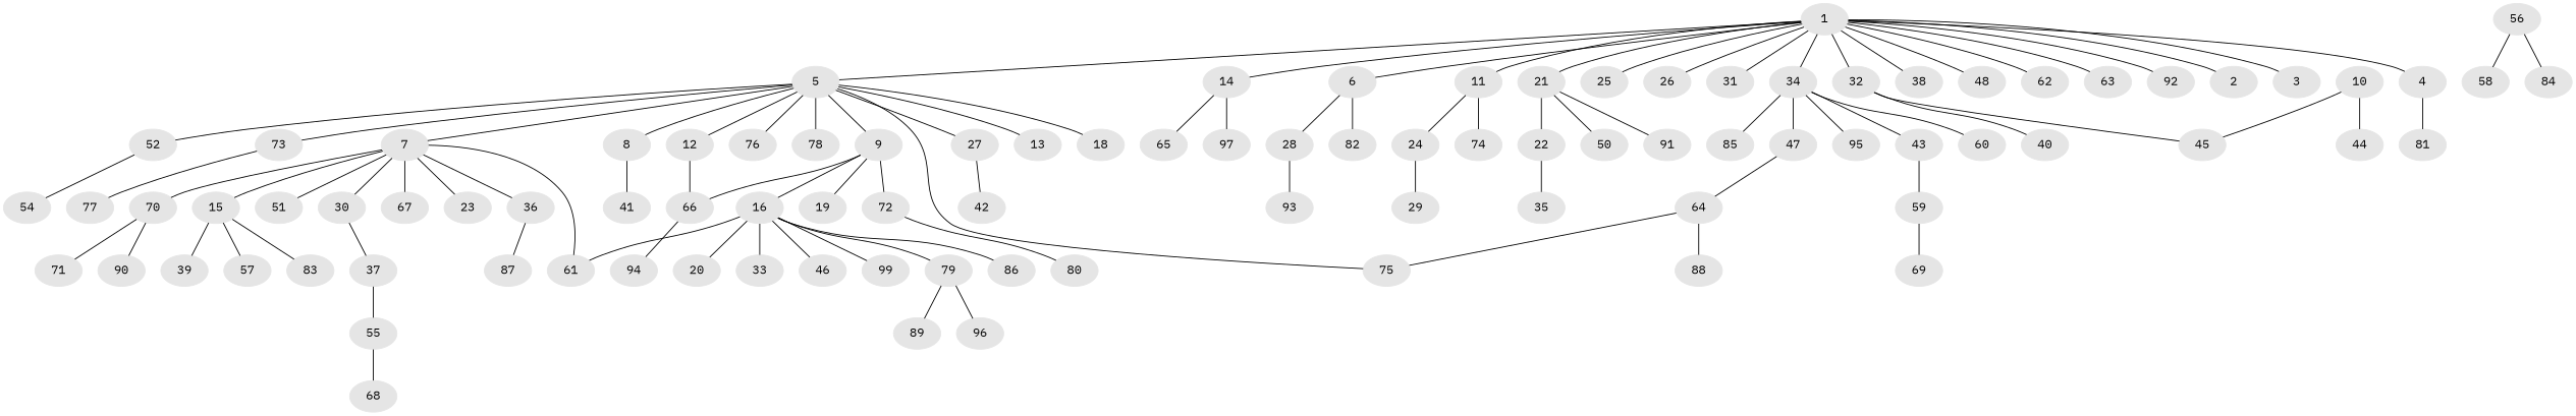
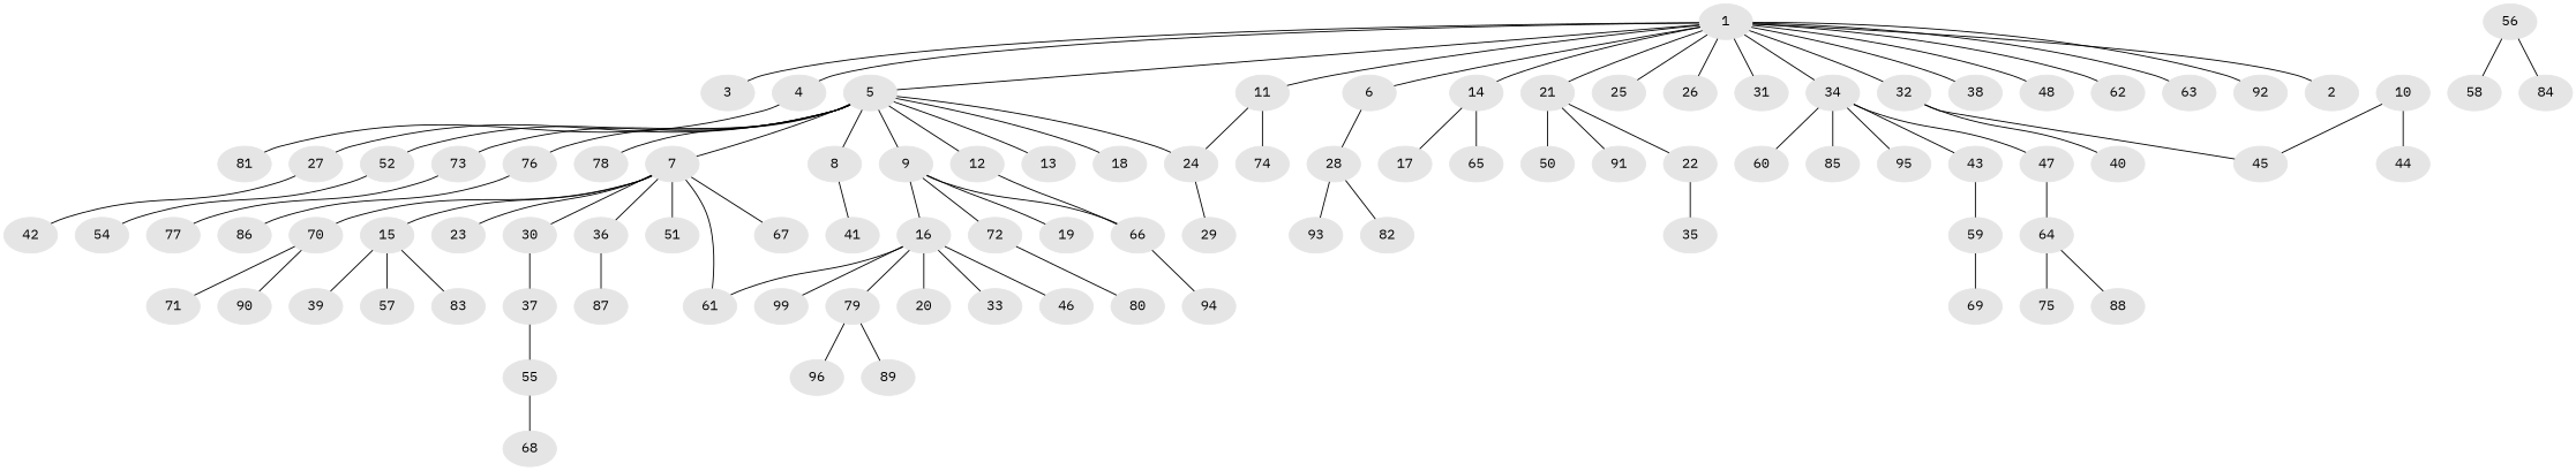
  graph {
    fontname="IBM Plex Mono"
    node [color=gray90 fontname="IBM Plex Mono" style=filled]
    edge [fontname="IBM Plex Mono"]
    1
    2
    3
    4
    5
    6
    11
    14
    21
    25
    26
    31
    32
    34
    38
    48
    62
    63
    92
    81
    7
    8
    9
    12
    13
    18
    27
    52
    73
    75
    76
    78
    28
    82
    10
    44
    45
    24
    74
-   17 [label=97]
+   17
    65
    22
    50
    91
    40
    43
    47
    60
    85
    95
    15
    23
    30
    36
    51
    61
    67
    70
    41
    16
    19
    66
    72
    42
    54
    77
    93
    39
    57
    83
    37
    87
    55
    71
    90
    20
    33
    46
    n79 [label=99]
    79
    86
    56
    58
    84
    94
    80
    29
    89
    96
    35
    59
    64
    68
    69
    88
    1 -- 2
    1 -- 3
    1 -- 4
    1 -- 5
    1 -- 6
    1 -- 11
    1 -- 14
    1 -- 21
    1 -- 25
    1 -- 26
    1 -- 31
    1 -- 32
    1 -- 34
    1 -- 38
    1 -- 48
    1 -- 62
    1 -- 63
    1 -- 92
    4 -- 81
    5 -- 7
    5 -- 8
    5 -- 9
    5 -- 12
    5 -- 13
    5 -- 18
    5 -- 27
    5 -- 52
    5 -- 73
-   5 -- 75
+   5 -- 24
    5 -- 76
    5 -- 78
    6 -- 28
-   6 -- 82
+   28 -- 82
    11 -- 24
    11 -- 74
    14 -- 17
    14 -- 65
    21 -- 22
    21 -- 50
    21 -- 91
    32 -- 45
    32 -- 40
    34 -- 43
    34 -- 47
    34 -- 60
    34 -- 85
    34 -- 95
    7 -- 15
    7 -- 23
    7 -- 30
    7 -- 36
    7 -- 51
    7 -- 61
    7 -- 67
    7 -- 70
    8 -- 41
    9 -- 16
    9 -- 19
    9 -- 66
    9 -- 72
    12 -- 66
    27 -- 42
    52 -- 54
    73 -- 77
    28 -- 93
    10 -- 44
    10 -- 45
    24 -- 29
    22 -- 35
    43 -- 59
    47 -- 64
    15 -- 39
    15 -- 57
    15 -- 83
    30 -- 37
    36 -- 87
    70 -- 71
    70 -- 90
    16 -- 61
    16 -- 20
    16 -- 33
    16 -- 46
    16 -- n79
    16 -- 79
-   16 -- 86
+   76 -- 86
    66 -- 94
    72 -- 80
    37 -- 55
    55 -- 68
    79 -- 89
    79 -- 96
    56 -- 58
    56 -- 84
    59 -- 69
    64 -- 75
    64 -- 88
  }
